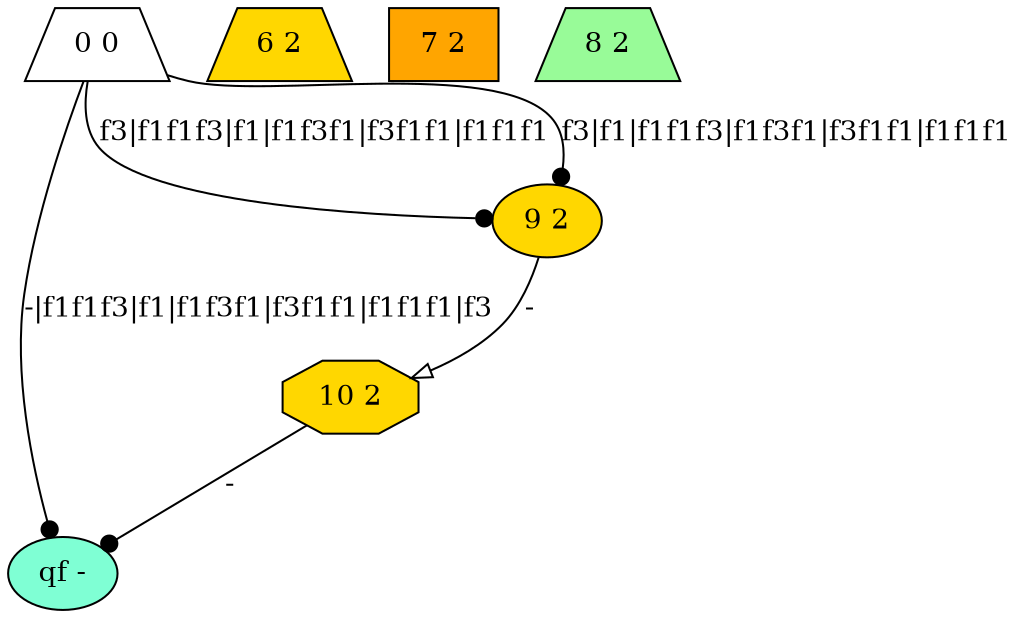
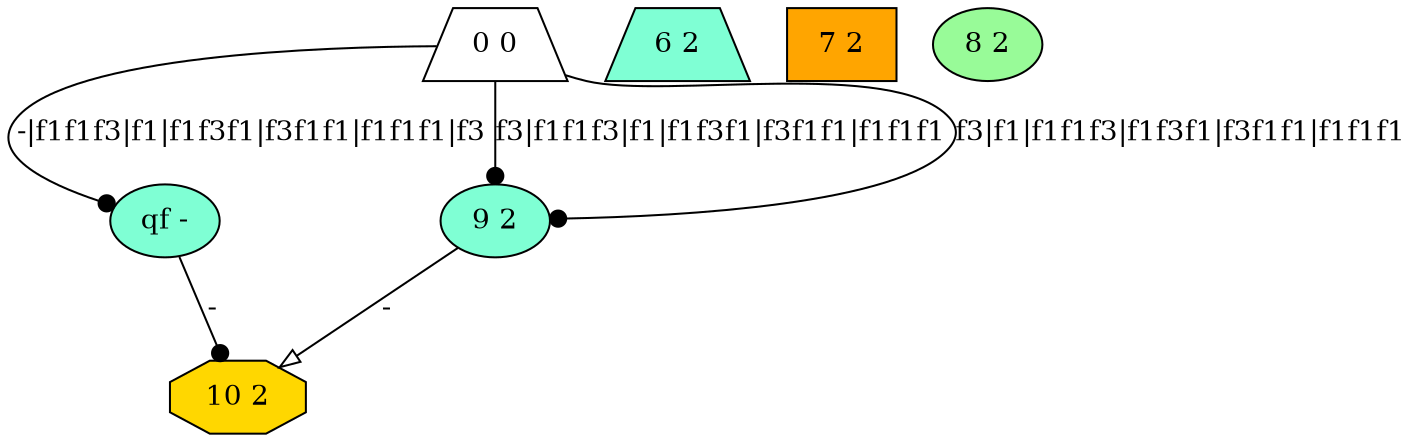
  digraph {
    node [fillcolor=gold shape=ellipse style=filled]
    edge [arrowhead=dot]
    "10 2" [shape=octagon]
    "qf -" [fillcolor=aquamarine]
-   "9 2"
-   "6 2" [shape=trapezium]
+   "9 2" [fillcolor=aquamarine]
+   "6 2" [fillcolor=aquamarine shape=trapezium]
    "7 2" [fillcolor=orange shape=box]
-   "8 2" [fillcolor=palegreen shape=trapezium]
+   "8 2" [fillcolor=palegreen]
    "0 0" [fillcolor=white shape=trapezium]
-   "10 2" -> "qf -" [label="-"]
+   "qf -" -> "10 2" [label="-"]
    "9 2" -> "10 2" [arrowhead=onormal label="-"]
    "0 0" -> "qf -" [label="-|f1f1f3|f1|f1f3f1|f3f1f1|f1f1f1|f3"]
    "0 0" -> "9 2" [label="f3|f1f1f3|f1|f1f3f1|f3f1f1|f1f1f1"]
    "0 0" -> "9 2" [label="f3|f1|f1f1f3|f1f3f1|f3f1f1|f1f1f1"]
  }
